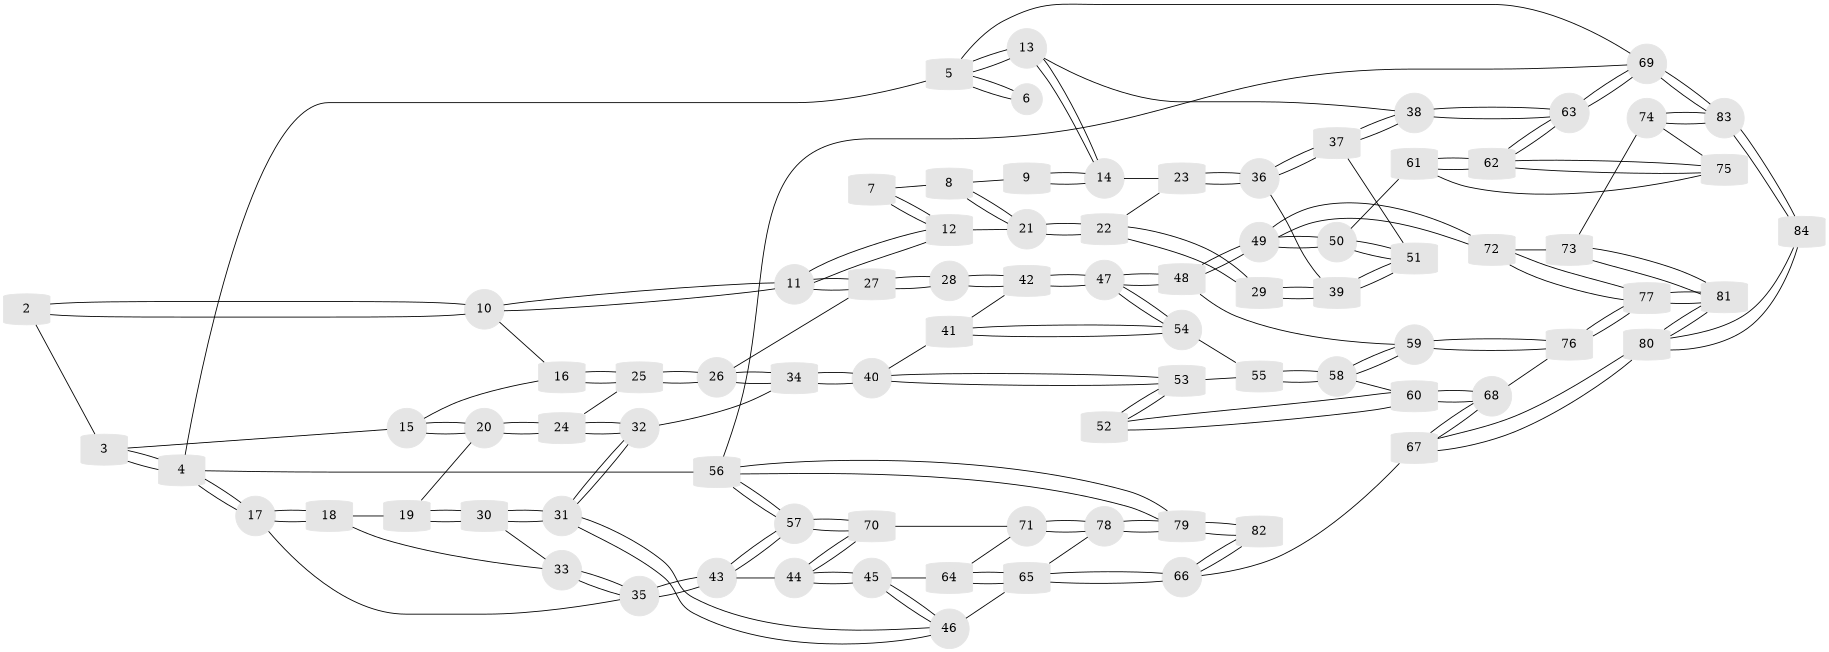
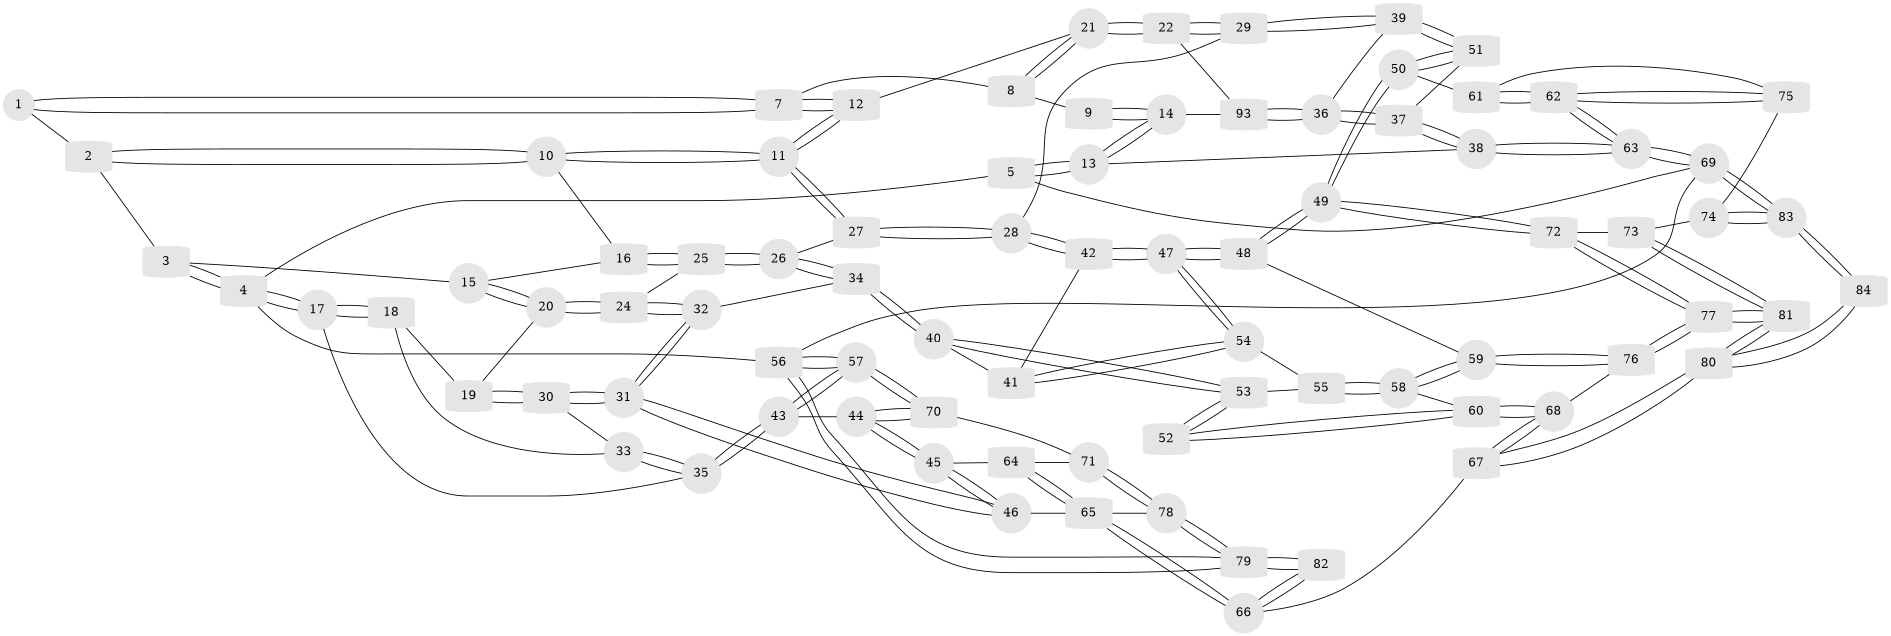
  graph {
    rankdir=LR
    node [color=gray90 shape=cylinder style=filled]
+   1 [shape=circle]
    2
    7
    3
    10 [shape=circle]
    8
    12
    4
    15 [shape=circle]
    11 [shape=circle]
    16
    5
    17 [shape=circle]
    56
    20 [shape=circle]
-   6 [shape=circle]
    13 [shape=circle]
    69 [shape=circle]
    18
    35 [shape=circle]
    57 [shape=circle]
    79
    14 [shape=circle]
    38 [shape=circle]
    83 [shape=circle]
    9
    21 [shape=circle]
    22
-   23
+   23 [label=93]
    27
    25
    28 [shape=circle]
    63 [shape=circle]
    36 [shape=circle]
    24
    26 [shape=circle]
    19
    33 [shape=circle]
    43 [shape=circle]
    30
    31 [shape=circle]
    32 [shape=circle]
    29
    39
    37
    34
    40 [shape=circle]
    42
    47 [shape=circle]
    51
    46 [shape=circle]
    65
    41
    53
    44 [shape=circle]
    54 [shape=circle]
    55
    48
    45 [shape=circle]
    70
    64
    71 [shape=circle]
    52
    60
    49 [shape=circle]
    59 [shape=circle]
    50 [shape=circle]
    72
    76
    61
    73
    77
    62
    75
    68 [shape=circle]
    58 [shape=circle]
    82
    66 [shape=circle]
    78 [shape=circle]
    67
    80
    81
    84
    74 [shape=circle]
+   1 -- 2
+   1 -- 7
+   1 -- 7
    2 -- 3
    2 -- 10
    2 -- 10
    7 -- 8
    7 -- 12
    7 -- 12
    3 -- 4
    3 -- 4
    3 -- 15
    10 -- 11
    10 -- 11
    10 -- 16
    8 -- 9
    8 -- 21
    8 -- 21
    12 -- 21
    4 -- 5
    4 -- 17
    4 -- 17
    4 -- 56
    15 -- 16
    15 -- 20
    15 -- 20
    11 -- 12
    11 -- 12
    11 -- 27
    11 -- 27
    16 -- 25
    16 -- 25
-   5 -- 6
-   5 -- 6
    5 -- 13
    5 -- 13
    5 -- 69
    17 -- 18
    17 -- 18
    17 -- 35
    56 -- 69
    56 -- 57
    56 -- 57
    56 -- 79
    56 -- 79
    20 -- 24
    20 -- 24
    13 -- 14
    13 -- 14
    13 -- 38
    69 -- 83
    69 -- 83
    18 -- 19
    18 -- 33
    35 -- 43
    35 -- 43
    57 -- 70
    57 -- 70
    79 -- 82
    79 -- 82
    14 -- 23
    38 -- 63
    38 -- 63
    83 -- 84
    83 -- 84
    9 -- 14
    9 -- 14
    21 -- 22
    21 -- 22
    22 -- 23
    22 -- 29
    22 -- 29
    23 -- 36
    23 -- 36
    27 -- 28
    27 -- 28
    25 -- 26
    25 -- 26
+   28 -- 29
    28 -- 42
    28 -- 42
    63 -- 69
    63 -- 69
    36 -- 39
    36 -- 37
    36 -- 37
    24 -- 25
    24 -- 32
    24 -- 32
    26 -- 27
    26 -- 34
    26 -- 34
    19 -- 20
    19 -- 30
    19 -- 30
    33 -- 35
    33 -- 35
    43 -- 57
    43 -- 57
    43 -- 44
    30 -- 33
    30 -- 31
    30 -- 31
    31 -- 32
    31 -- 32
    31 -- 46
    31 -- 46
    32 -- 34
    29 -- 39
    29 -- 39
    39 -- 51
    39 -- 51
    37 -- 38
    37 -- 38
    37 -- 51
    34 -- 40
    34 -- 40
    40 -- 41
    40 -- 53
    40 -- 53
    42 -- 47
    42 -- 47
    47 -- 54
    47 -- 54
    47 -- 48
    47 -- 48
    46 -- 65
    65 -- 66
    65 -- 66
    65 -- 78
    41 -- 42
    41 -- 54
    41 -- 54
    53 -- 55
    44 -- 45
    44 -- 45
    44 -- 70
    44 -- 70
    54 -- 55
    55 -- 58
    55 -- 58
    48 -- 49
    48 -- 49
    48 -- 59
    45 -- 46
    45 -- 46
    45 -- 64
    70 -- 71
    64 -- 65
    64 -- 65
    64 -- 71
    71 -- 78
    71 -- 78
    52 -- 53
    52 -- 53
    52 -- 60
    52 -- 60
    60 -- 68
    60 -- 68
    49 -- 50
    49 -- 50
    49 -- 72
    49 -- 72
    59 -- 76
    59 -- 76
    50 -- 51
    50 -- 51
    50 -- 61
    72 -- 73
    72 -- 77
    72 -- 77
    76 -- 77
    76 -- 77
    61 -- 62
    61 -- 62
    61 -- 75
    73 -- 81
    73 -- 81
    73 -- 74
    77 -- 81
    77 -- 81
    62 -- 63
    62 -- 63
    62 -- 75
    62 -- 75
    68 -- 76
    58 -- 60
    58 -- 59
    58 -- 59
    66 -- 82
    66 -- 82
    66 -- 67
    78 -- 79
    78 -- 79
    67 -- 68
    67 -- 68
    67 -- 80
    67 -- 80
    80 -- 81
    80 -- 81
    80 -- 84
    80 -- 84
    74 -- 83
    74 -- 83
    74 -- 75
  }
